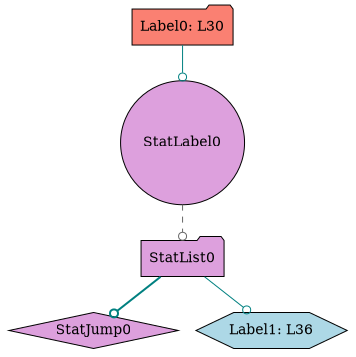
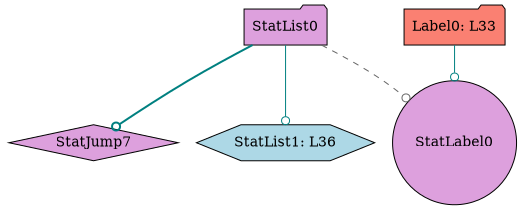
  digraph {
    ordering=out
    node [fillcolor=plum shape=folder style=filled]
    edge [arrowhead=odot color=teal style=solid]
-   StatJump0 [shape=diamond]
-   "Label1: L36" [fillcolor=lightblue shape=hexagon]
+   StatJump0 [shape=diamond label=StatJump7]
+   "Label1: L36" [fillcolor=lightblue shape=hexagon label="StatList1: L36"]
    StatList0
    StatLabel0 [shape=circle]
-   "Label0: L33" [fillcolor=salmon label="Label0: L30"]
+   "Label0: L33" [fillcolor=salmon]
    StatList0 -> StatJump0 [style=bold]
    StatList0 -> "Label1: L36"
-   StatLabel0 -> StatList0 [color=gray40 style=dashed]
+   StatList0 -> StatLabel0 [color=gray40 style=dashed]
    "Label0: L33" -> StatLabel0
  }
